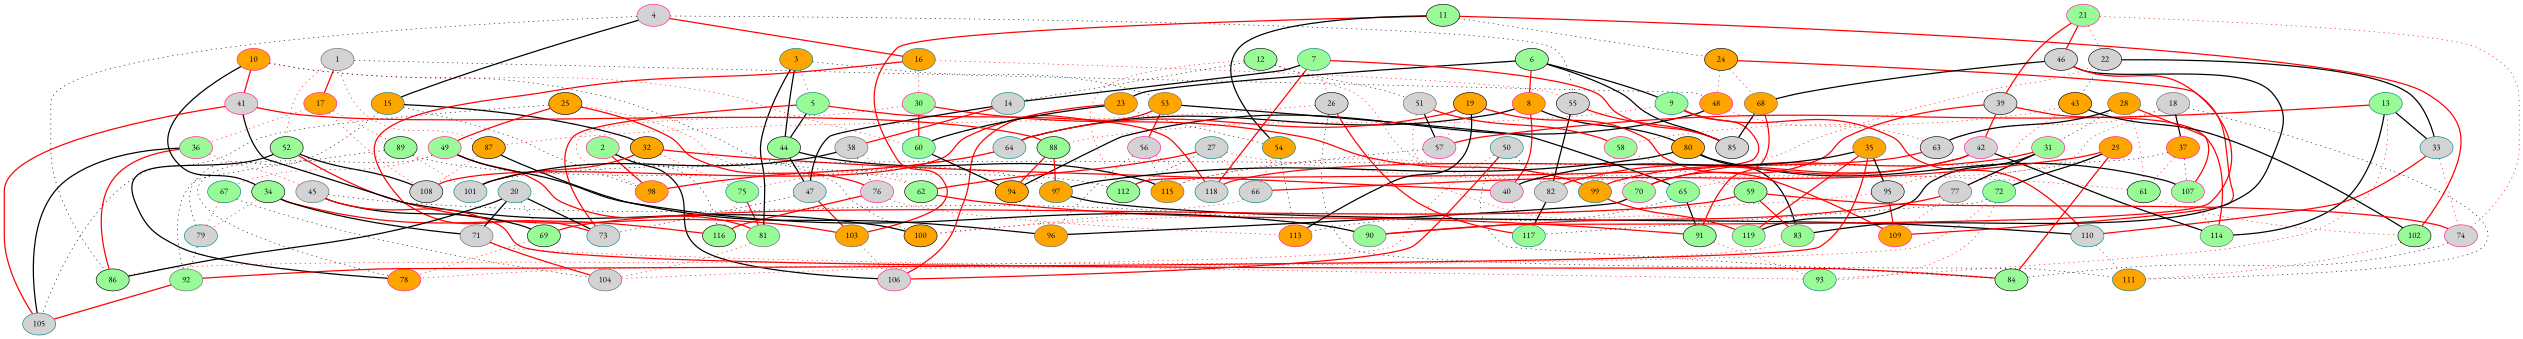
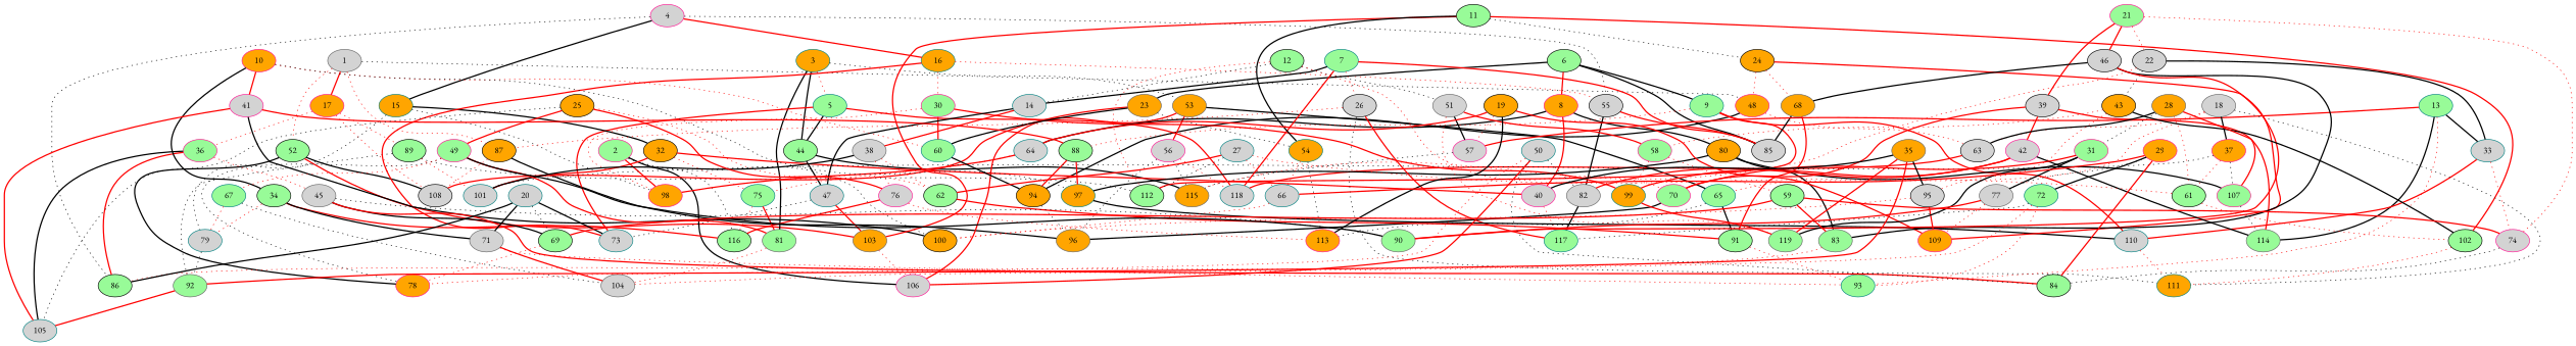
  graph {
    fontname="EB Garamond"
    node [color=black fillcolor=palegreen fontname="EB Garamond" style=filled]
    edge [color=red fontname="EB Garamond" style=bold]
    1 [color=gray40 fillcolor=lightgrey]
    17 [color=deeppink fillcolor=orange]
    48 [color=deeppink fillcolor=orange]
    52
    87 [fillcolor=orange]
    36 [color=deeppink]
    89
    108 [fillcolor=lightgrey]
    63 [fillcolor=lightgrey]
    94 [fillcolor=orange]
    103 [color=gray40 fillcolor=orange]
    78 [color=deeppink fillcolor=orange]
    96 [color=gray40 fillcolor=orange]
    2 [color=deeppink]
    98 [color=deeppink fillcolor=orange]
    100 [fillcolor=orange]
    106 [color=deeppink fillcolor=lightgrey]
    116
    3 [color=teal fillcolor=orange]
    5 [color=teal]
    44
    53 [color=gray40 fillcolor=orange]
    81 [color=gray40]
    73 [color=teal fillcolor=lightgrey]
    118 [color=teal fillcolor=lightgrey]
    47 [color=teal fillcolor=lightgrey]
    115 [color=gray40 fillcolor=orange]
    65 [color=teal]
    56 [color=deeppink fillcolor=lightgrey]
    104 [color=gray40 fillcolor=lightgrey]
    4 [color=deeppink fillcolor=lightgrey]
    15 [color=teal fillcolor=orange]
    16 [color=teal fillcolor=orange]
    55 [fillcolor=lightgrey]
    86
    32 [fillcolor=orange]
    79 [color=teal fillcolor=lightgrey]
    30 [color=deeppink]
    85 [fillcolor=lightgrey]
    82 [color=gray40 fillcolor=lightgrey]
    8 [color=deeppink fillcolor=orange]
    6
    9 [color=teal]
    23 [color=gray40 fillcolor=orange]
    40 [color=deeppink fillcolor=lightgrey]
    64 [color=teal fillcolor=lightgrey]
    80 [fillcolor=orange]
    88
    110 [color=teal fillcolor=lightgrey]
    112
    60 [color=teal]
    54 [color=teal fillcolor=orange]
    7 [color=teal]
    14 [color=teal fillcolor=lightgrey]
    26 [fillcolor=lightgrey]
    38 [color=gray40 fillcolor=lightgrey]
    111 [color=teal fillcolor=orange]
    117 [color=teal]
    75 [color=teal]
    97 [color=teal fillcolor=orange]
    107 [color=deeppink]
    83 [color=gray40]
    10 [color=deeppink fillcolor=orange]
    34
    41 [color=deeppink fillcolor=lightgrey]
    71 [color=gray40 fillcolor=lightgrey]
    105 [color=teal fillcolor=lightgrey]
    24 [fillcolor=orange]
    11
    102
    109 [color=deeppink fillcolor=orange]
    68 [color=gray40 fillcolor=orange]
    113 [color=deeppink fillcolor=orange]
    66 [color=teal fillcolor=lightgrey]
    12
    51 [color=gray40 fillcolor=lightgrey]
    70 [color=deeppink]
    57 [color=deeppink fillcolor=lightgrey]
    119 [color=gray40]
    58 [color=deeppink]
    13 [color=teal]
    33 [color=teal fillcolor=lightgrey]
    93 [color=teal]
    114 [color=gray40]
    74 [color=deeppink fillcolor=lightgrey]
    62
    76 [color=deeppink fillcolor=lightgrey]
    101 [color=teal fillcolor=lightgrey]
    92 [color=gray40]
    99 [color=teal fillcolor=orange]
    45 [color=gray40 fillcolor=lightgrey]
    18 [color=gray40 fillcolor=lightgrey]
    37 [color=deeppink fillcolor=orange]
    61
    91
    19 [fillcolor=orange]
    20 [color=teal fillcolor=lightgrey]
    69
    21 [color=deeppink]
    22 [fillcolor=lightgrey]
    39 [fillcolor=lightgrey]
    46 [fillcolor=lightgrey]
    43 [fillcolor=orange]
    42 [color=deeppink fillcolor=lightgrey]
    90 [color=gray40]
    84
    95 [fillcolor=lightgrey]
    25 [fillcolor=orange]
    49 [color=deeppink]
    67 [color=teal]
    27 [color=teal fillcolor=lightgrey]
    28 [color=gray40 fillcolor=orange]
    31 [color=deeppink]
    77 [color=gray40 fillcolor=lightgrey]
    29 [color=deeppink fillcolor=orange]
    72 [color=teal]
    35 [color=gray40 fillcolor=orange]
    59
    50 [color=teal fillcolor=lightgrey]
    1 -- 17
    1 -- 48 [color=black style=dotted]
    1 -- 52 [style=dotted]
    1 -- 87 [style=dotted]
    17 -- 36 [style=dotted]
    17 -- 89 [style=dotted]
    17 -- 108 [style=dotted]
    48 -- 63 [style=dotted]
    48 -- 94 [color=black]
    52 -- 108 [color=black]
    52 -- 103
    52 -- 78 [color=black]
    87 -- 108 [style=dotted]
    87 -- 96 [color=black]
    36 -- 86
    36 -- 105 [color=black]
    36 -- 45 [style=dotted]
    89 -- 112 [color=black style=dotted]
    89 -- 101 [style=dotted]
    89 -- 92 [color=black style=dotted]
    63 -- 118
    94 -- 96 [color=black style=dotted]
    103 -- 106 [style=dotted]
    2 -- 98
    2 -- 100 [color=black style=dotted]
    2 -- 106 [color=black]
    2 -- 116 [color=black style=dotted]
    3 -- 5 [style=dotted]
    3 -- 44 [color=black]
    3 -- 53 [color=black style=dotted]
    3 -- 81 [color=black]
    5 -- 44 [color=black]
    5 -- 73
    5 -- 118
    44 -- 47 [color=black]
    44 -- 115 [color=black]
    53 -- 106
    53 -- 65 [color=black]
    53 -- 56
    81 -- 104 [style=dotted]
    47 -- 103
    47 -- 73 [color=black style=dotted]
    65 -- 113 [color=black style=dotted]
    65 -- 91 [color=black]
    56 -- 96 [color=black style=dotted]
    56 -- 118 [style=dotted]
    56 -- 115 [color=black style=dotted]
    4 -- 15 [color=black]
    4 -- 16
    4 -- 55 [color=black style=dotted]
    4 -- 86 [color=black style=dotted]
    15 -- 98 [color=black style=dotted]
    15 -- 32 [color=black]
    15 -- 79 [color=black style=dotted]
    16 -- 73
    16 -- 55 [style=dotted]
    16 -- 30 [style=dotted]
    55 -- 85
    55 -- 82 [color=black]
    32 -- 40
    32 -- 75 [style=dotted]
    32 -- 101
    79 -- 92 [color=black style=dotted]
    30 -- 98 [style=dotted]
    30 -- 60
    30 -- 99
    82 -- 117 [color=black]
    8 -- 40
    8 -- 64 [color=black]
    8 -- 80 [color=black]
    6 -- 85 [color=black]
    6 -- 8
    6 -- 9 [color=black]
    6 -- 23 [color=black]
    9 -- 88 [style=dotted]
    9 -- 110
    9 -- 112
    23 -- 108
    23 -- 60 [color=black]
    23 -- 54 [color=black style=dotted]
    40 -- 117 [style=dotted]
    64 -- 98
    64 -- 75 [style=dotted]
    80 -- 97 [color=black]
    80 -- 107 [color=black]
    80 -- 83 [color=black]
    88 -- 94
    88 -- 97
    110 -- 111 [style=dotted]
    60 -- 94 [color=black]
    54 -- 113 [color=black style=dotted]
    54 -- 66 [style=dotted]
    7 -- 118
    7 -- 85
    7 -- 14 [color=black]
    7 -- 26 [style=dotted]
    14 -- 47 [color=black]
    14 -- 38
    26 -- 87 [style=dotted]
    26 -- 111 [color=black style=dotted]
    26 -- 117
    38 -- 62 [style=dotted]
-   38 -- 76 [color=black style=dotted]
+   38 -- 76 [style=dotted]
    38 -- 101 [color=black]
    75 -- 116 [style=dotted]
    75 -- 81
    97 -- 110 [color=black]
    107 -- 114 [color=black style=dotted]
    83 -- 86 [style=dotted]
    10 -- 60 [style=dotted]
    10 -- 97 [color=black style=dotted]
    10 -- 34 [color=black]
    10 -- 41
    34 -- 116
    34 -- 79 [style=dotted]
    34 -- 71 [color=black]
    41 -- 100 [color=black]
    41 -- 88
    41 -- 105
    71 -- 104
    71 -- 93 [style=dotted]
    24 -- 48 [style=dotted]
    24 -- 109
    24 -- 68 [style=dotted]
    11 -- 103
    11 -- 54 [color=black]
    11 -- 24 [color=black style=dotted]
    11 -- 102
    102 -- 111 [style=dotted]
    68 -- 85 [color=black]
    68 -- 91
    66 -- 100 [style=dotted]
    12 -- 112 [style=dotted]
    12 -- 14 [color=black style=dotted]
    12 -- 51 [color=black style=dotted]
    12 -- 70 [style=dotted]
    51 -- 57 [color=black]
    51 -- 119 [style=dotted]
    51 -- 58
    70 -- 96 [color=black]
    57 -- 115 [color=black style=dotted]
    58 -- 99 [style=dotted]
    58 -- 59 [style=dotted]
    13 -- 57
    13 -- 33 [color=black]
    13 -- 93 [style=dotted]
    13 -- 114 [color=black]
    33 -- 110
    33 -- 74 [style=dotted]
    74 -- 84 [color=black style=dotted]
    62 -- 91
    76 -- 116
    76 -- 113 [style=dotted]
    92 -- 105
    99 -- 119
    45 -- 69 [color=black]
    45 -- 90 [color=black style=dotted]
    45 -- 84
    18 -- 63 [style=dotted]
    18 -- 65 [style=dotted]
    18 -- 111 [color=black style=dotted]
    18 -- 37 [color=black]
    37 -- 107 [color=black style=dotted]
    37 -- 101 [color=black style=dotted]
    37 -- 61 [style=dotted]
    61 -- 102 [style=dotted]
    91 -- 93 [style=dotted]
    19 -- 64
    19 -- 109
    19 -- 113 [color=black]
    19 -- 57 [style=dotted]
    20 -- 73 [color=black]
    20 -- 86 [color=black]
    20 -- 71 [color=black]
    20 -- 69 [color=black style=dotted]
    69 -- 78 [style=dotted]
    21 -- 74 [style=dotted]
    21 -- 22 [style=dotted]
    21 -- 39
    21 -- 46
    22 -- 115 [style=dotted]
    22 -- 33 [color=black]
    22 -- 43 [color=black style=dotted]
    39 -- 70
    39 -- 114
    39 -- 42
    46 -- 83 [color=black]
    46 -- 68 [color=black]
    46 -- 90
    43 -- 102 [color=black]
    43 -- 58 [style=dotted]
    43 -- 95 [style=dotted]
    42 -- 82
    42 -- 114 [color=black]
    42 -- 99
    95 -- 100 [style=dotted]
    95 -- 109
    25 -- 105 [color=black style=dotted]
    25 -- 62 [style=dotted]
    25 -- 76
    25 -- 49
    49 -- 78 [color=black style=dotted]
    49 -- 81
    49 -- 90 [color=black]
    49 -- 67 [style=dotted]
    67 -- 104 [color=black style=dotted]
    67 -- 79 [style=dotted]
    27 -- 112 [color=black style=dotted]
    27 -- 66 [style=dotted]
    27 -- 62
    27 -- 61 [style=dotted]
    28 -- 63 [color=black]
    28 -- 107
    28 -- 61 [style=dotted]
    28 -- 31 [color=black style=dotted]
    31 -- 70
    31 -- 119 [color=black]
    31 -- 77 [color=black]
    77 -- 109 [style=dotted]
    77 -- 90
    29 -- 66
    29 -- 84
    29 -- 77 [color=black style=dotted]
    29 -- 72 [color=black]
    72 -- 104 [style=dotted]
    72 -- 117 [color=black style=dotted]
    72 -- 93 [style=dotted]
    35 -- 40 [color=black]
    35 -- 119
    35 -- 92
    35 -- 95 [color=black]
    59 -- 83
    59 -- 74
    59 -- 69
    50 -- 78 [style=dotted]
    50 -- 106
    50 -- 82 [color=black style=dotted]
    50 -- 84 [color=black style=dotted]
  }
